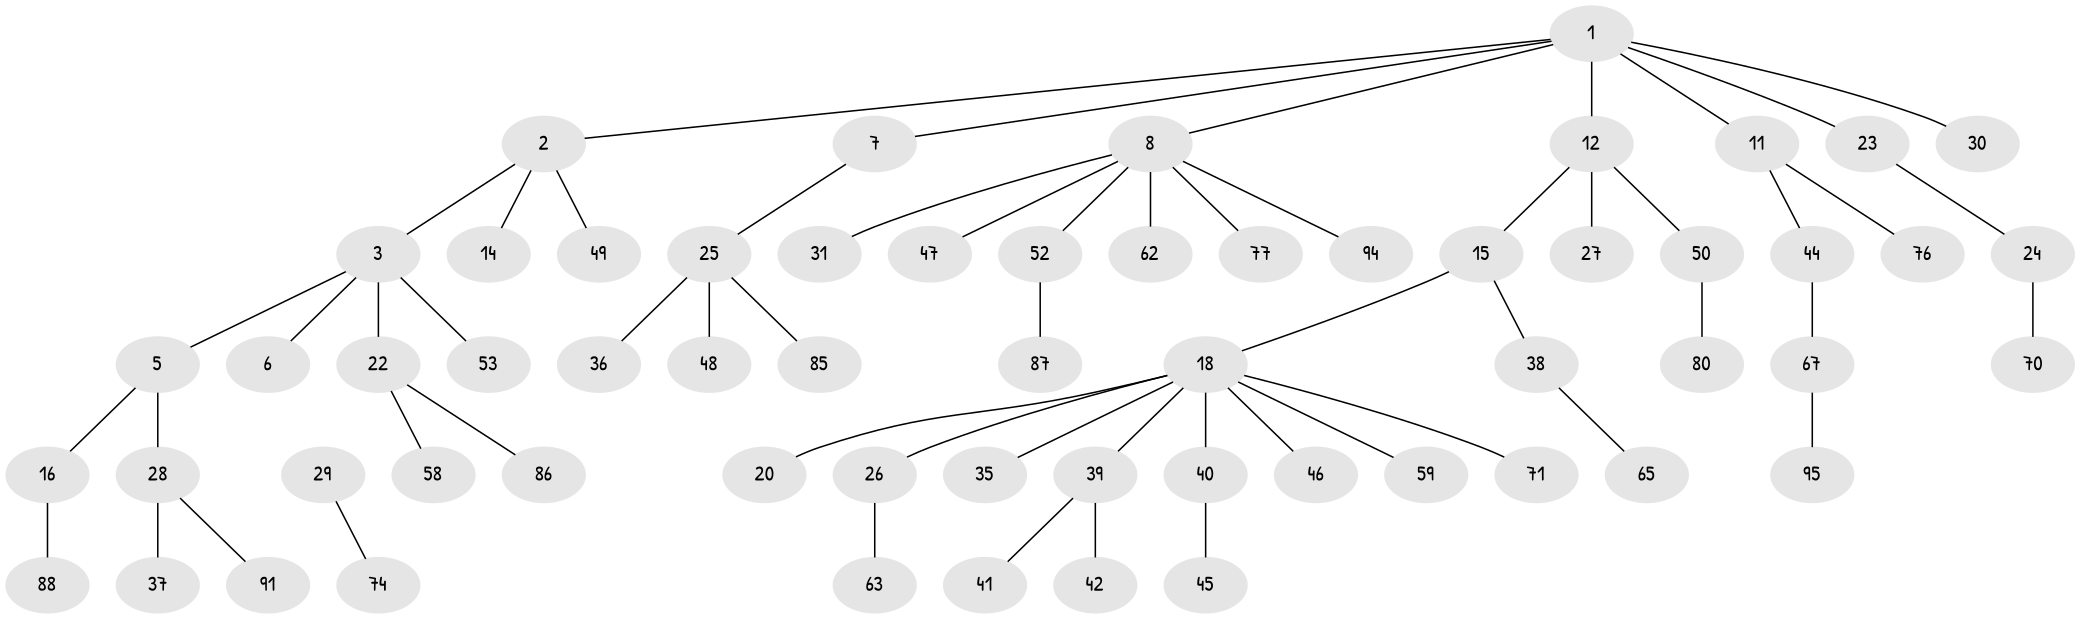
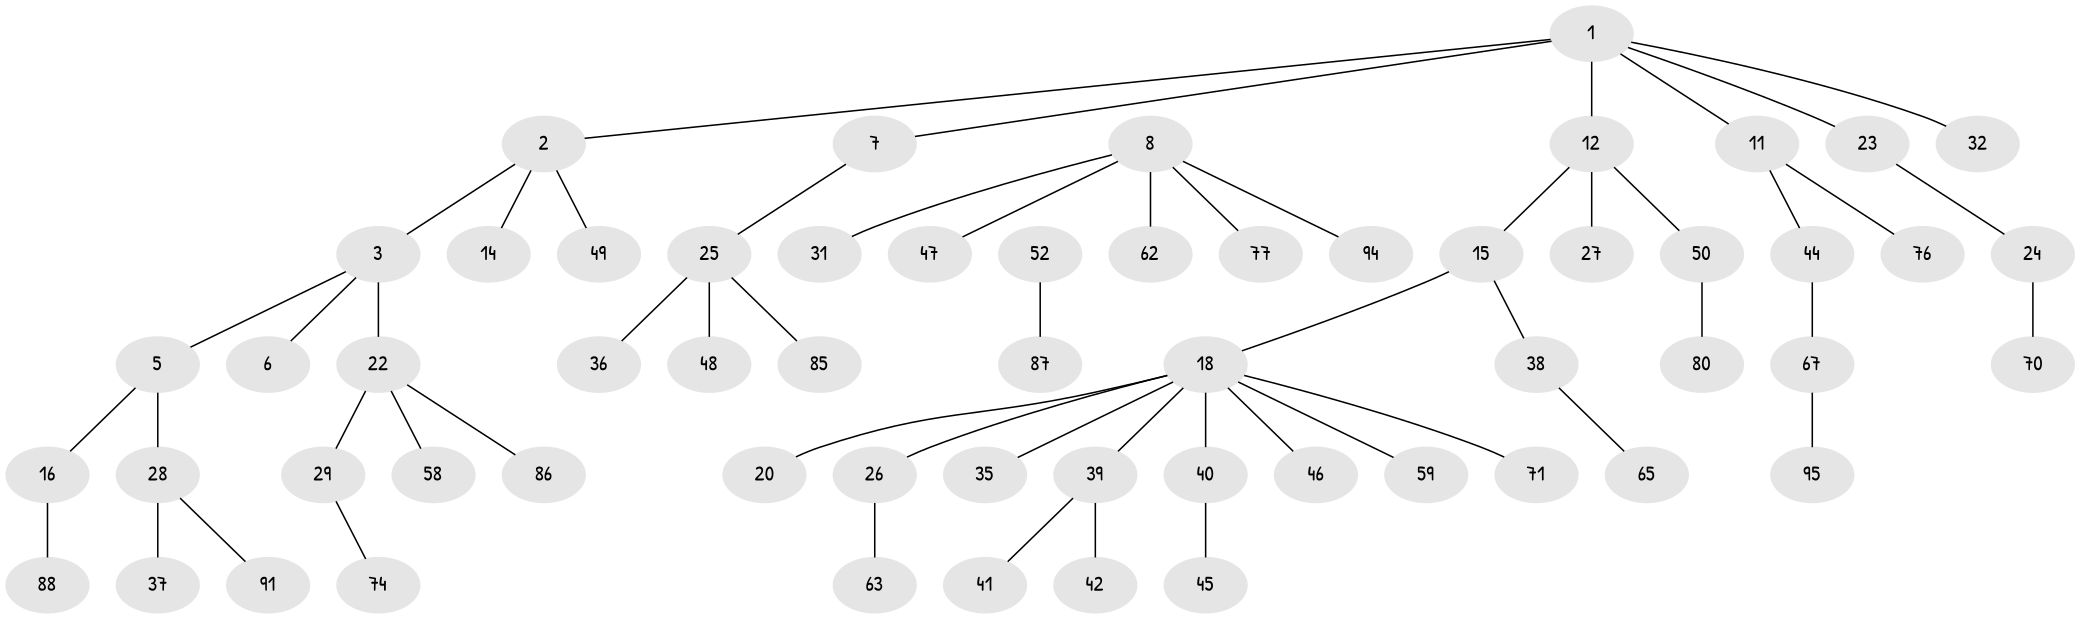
  graph {
    fontname="Patrick Hand"
    node [color=gray90 fontname="Patrick Hand" style=filled]
    edge [fontname="Patrick Hand"]
    1 [super="+4"]
    2 [super="+13"]
    7
    8 [super="+9"]
    12 [super="+17"]
    n6 [label=11 super="+43"]
    23 [super="+54"]
-   30
+   30 [label=32]
    3 [super="+11"]
    14
    49
    25 [super="+33"]
    31
    47
    52 [super="+72"]
    62
    77
    94
    15 [super="+82"]
    27
    50 [super="+81"]
    44 [super="+57"]
    76
    24 [super="+92"]
    5 [super="+60"]
    6 [super="+10"]
    22 [super="+56"]
-   53
    16 [super="+64"]
    28 [super="+83"]
    29
    58 [super="+96"]
    86
    88
    37 [super="+79"]
    91
    36
    48
    85
    87
    18 [super="+19"]
    38 [super="+55"]
    80
    20 [super="+32"]
    26 [super="+84"]
    35 [super="+69"]
    39 [super="+68"]
    40
    46 [super="+75"]
    59
    71
    65 [super="+73"]
    63 [super="+90"]
    41
    42 [super="+89"]
    45 [super="+61"]
    67 [super="+78"]
    74 [super="+93"]
    70
    95
    1 -- 2
    1 -- 7
-   1 -- 8
    1 -- 12
    1 -- n6
    1 -- 23
    1 -- 30
    2 -- 3
    2 -- 14
    2 -- 49
    7 -- 25
    8 -- 31
    8 -- 47
-   8 -- 52
    8 -- 62
    8 -- 77
    8 -- 94
    12 -- 15
    12 -- 27
    12 -- 50
    n6 -- 44
    n6 -- 76
    23 -- 24
    3 -- 5
    3 -- 6
    3 -- 22
-   3 -- 53
    25 -- 36
    25 -- 48
    25 -- 85
    52 -- 87
    15 -- 18
    15 -- 38
    50 -- 80
    44 -- 67
    24 -- 70
    5 -- 16
    5 -- 28
+   22 -- 29
    22 -- 58
    22 -- 86
    16 -- 88
    28 -- 37
    28 -- 91
    29 -- 74
    18 -- 20
    18 -- 26
    18 -- 35
    18 -- 39
    18 -- 40
    18 -- 46
    18 -- 59
    18 -- 71
    38 -- 65
    26 -- 63
    39 -- 41
    39 -- 42
    40 -- 45
    67 -- 95
  }
